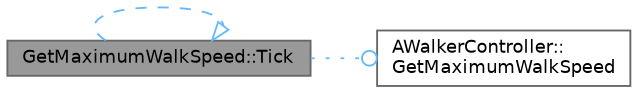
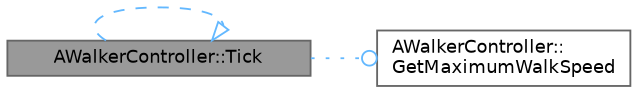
  digraph {
    rankdir=LR
    node [fontname=Helvetica fontsize=10 shape=box style=filled]
    edge [color=steelblue1 fontname=Helvetica fontsize=10 labelfontname=Helvetica labelfontsize=10]
-   n1 [color=gray40 fillcolor=grey60 fontcolor=black height=0.2 label="GetMaximumWalkSpeed::Tick" width=0.4]
+   n1 [color=gray40 fillcolor=grey60 fontcolor=black height=0.2 label="AWalkerController::Tick" width=0.4]
    n2 [color=grey40 fillcolor=white height=0.2 label="AWalkerController::\lGetMaximumWalkSpeed" width=0.4]
    n1 -> n1 [style=dashed arrowhead=onormal]
    n1 -> n2 [style=dotted arrowhead=odot]
  }
